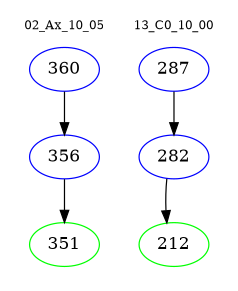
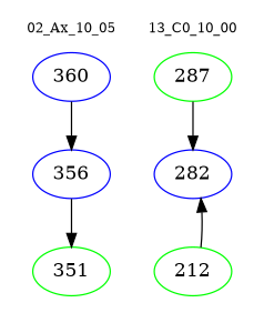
  digraph {
    node [color=blue]
    edge [color=black]
    n1 [label=360]
    n2 [label=356]
    n3 [color=green label=351]
-   n4 [label=287]
+   n4 [color=green label=287]
    n5 [label=282]
    n6 [color=green label=212]
    subgraph cluster_1 {
      color=white
      fontsize=10
      label="02_Ax_10_05"
      n1
      n2
      n3
    }
    subgraph cluster_2 {
      color=white
      fontsize=10
      label="13_C0_10_00"
      n4
      n5
      n6
    }
    n1 -> n2
    n2 -> n3
    n4 -> n5
-   n5 -> n6
+   n6 -> n5
  }
